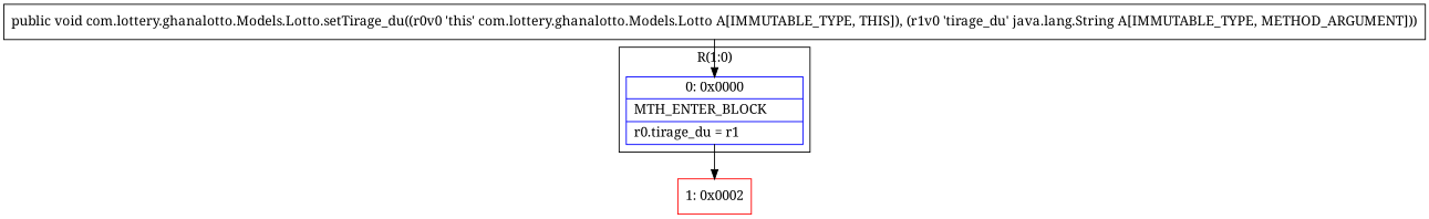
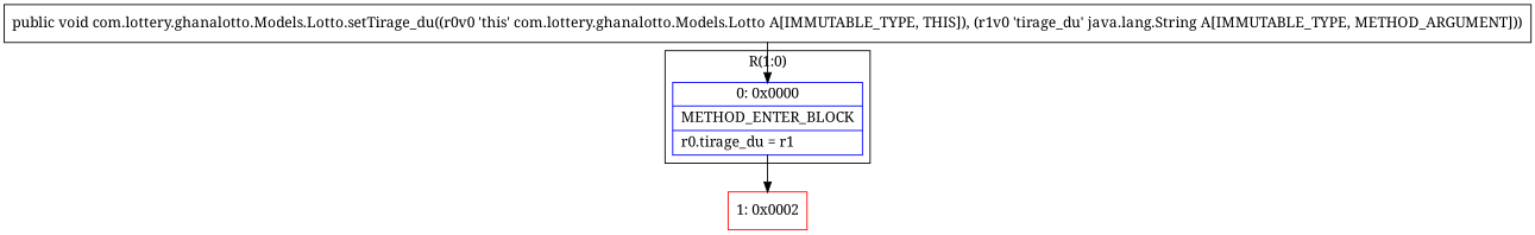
  digraph {
    fontname="Noto Serif"
    node [shape=record fontname="Noto Serif"]
    edge [fontname="Noto Serif"]
-   n1 [color=blue label="{0\:\ 0x0000|MTH_ENTER_BLOCK\l|r0.tirage_du = r1\l}"]
+   n1 [color=blue label="{0\:\ 0x0000|METHOD_ENTER_BLOCK\l|r0.tirage_du = r1\l}"]
    n2 [color=red label="{1\:\ 0x0002}"]
    n3 [label="{public void com.lottery.ghanalotto.Models.Lotto.setTirage_du((r0v0 'this' com.lottery.ghanalotto.Models.Lotto A[IMMUTABLE_TYPE, THIS]), (r1v0 'tirage_du' java.lang.String A[IMMUTABLE_TYPE, METHOD_ARGUMENT])) }"]
    subgraph cluster_1 {
      label="R(1:0)"
      n1
    }
    n1 -> n2
    n3 -> n1
  }
